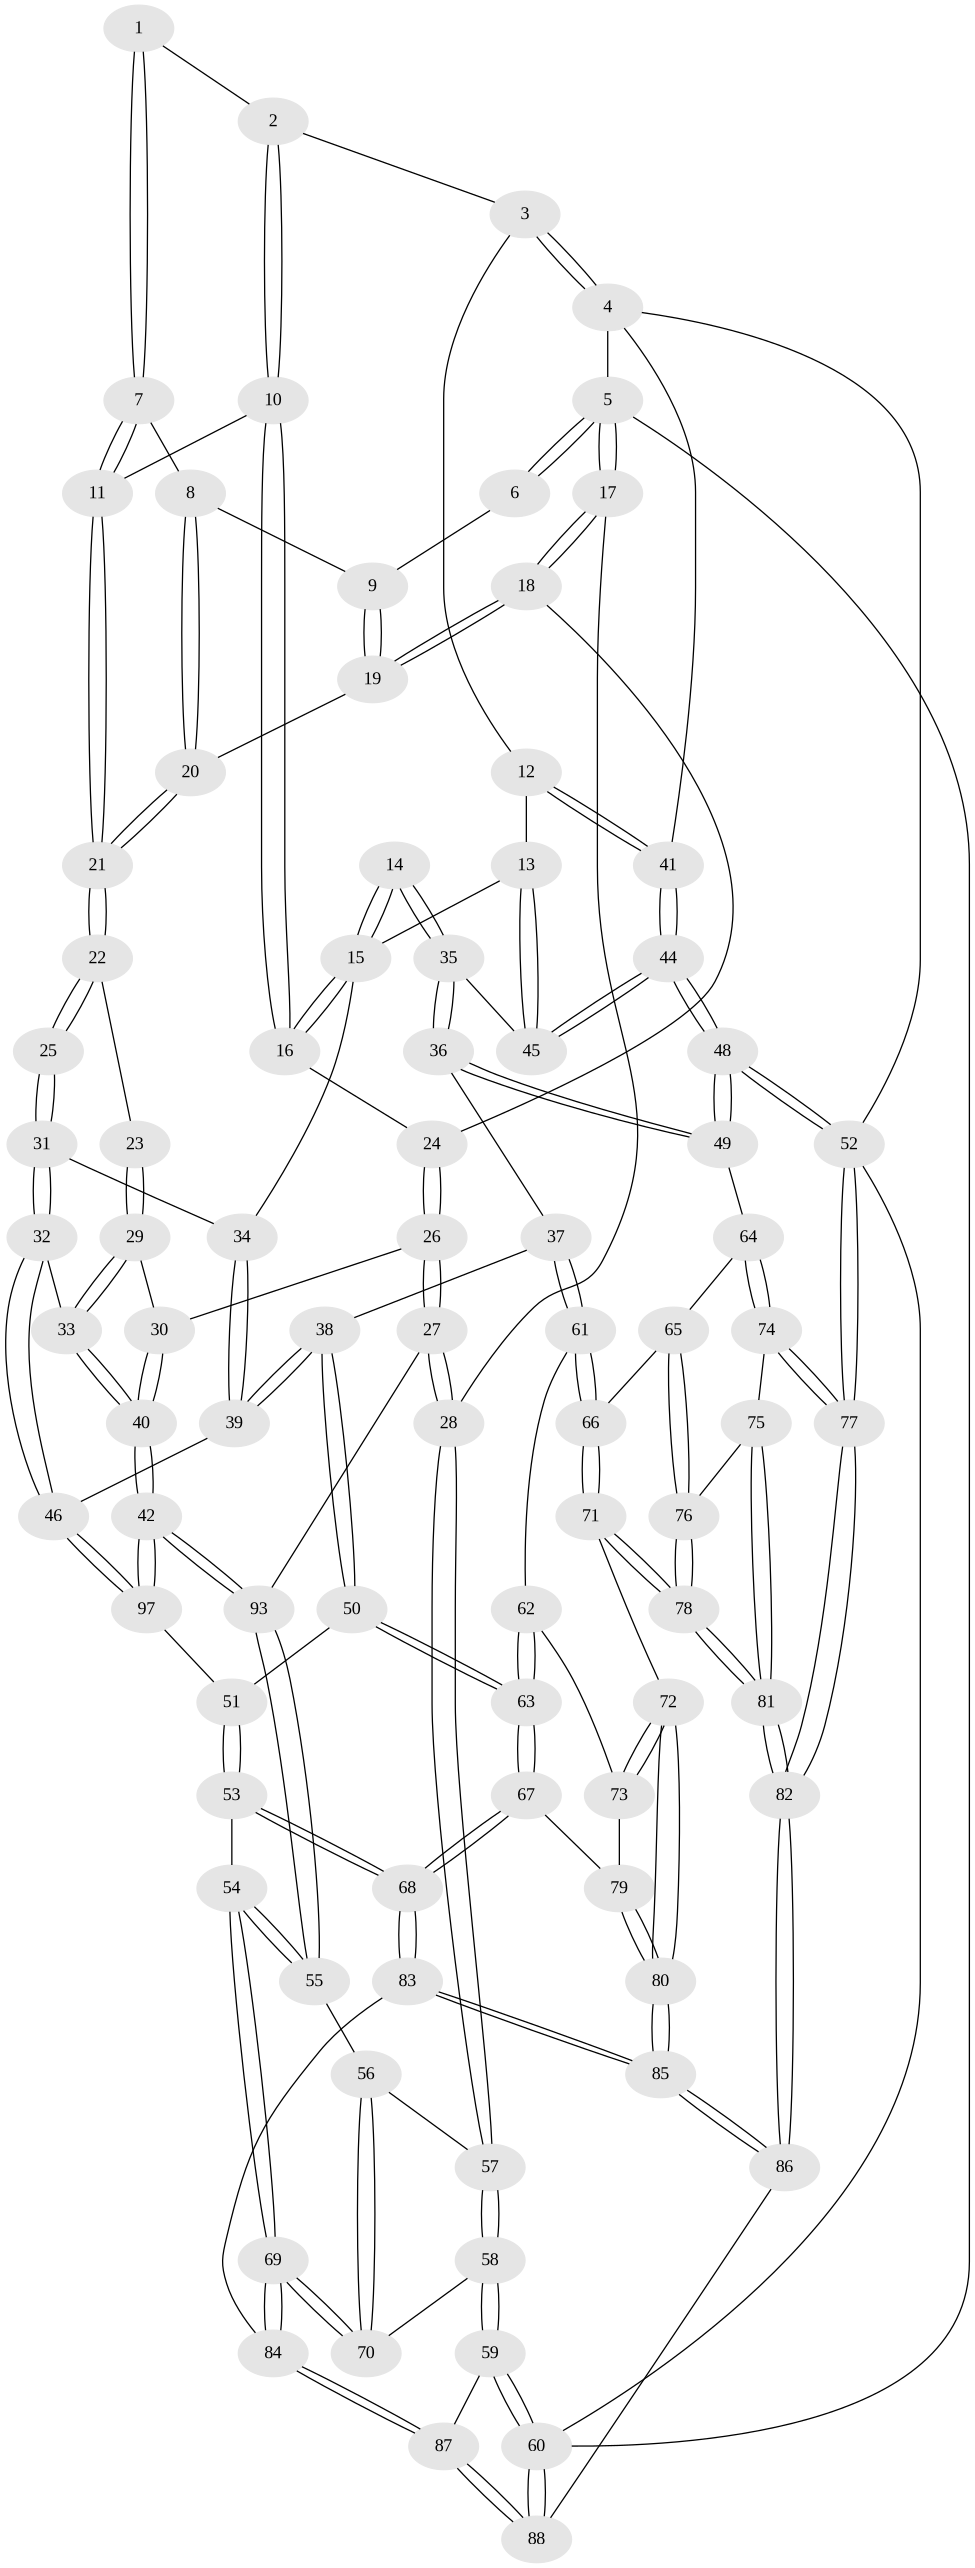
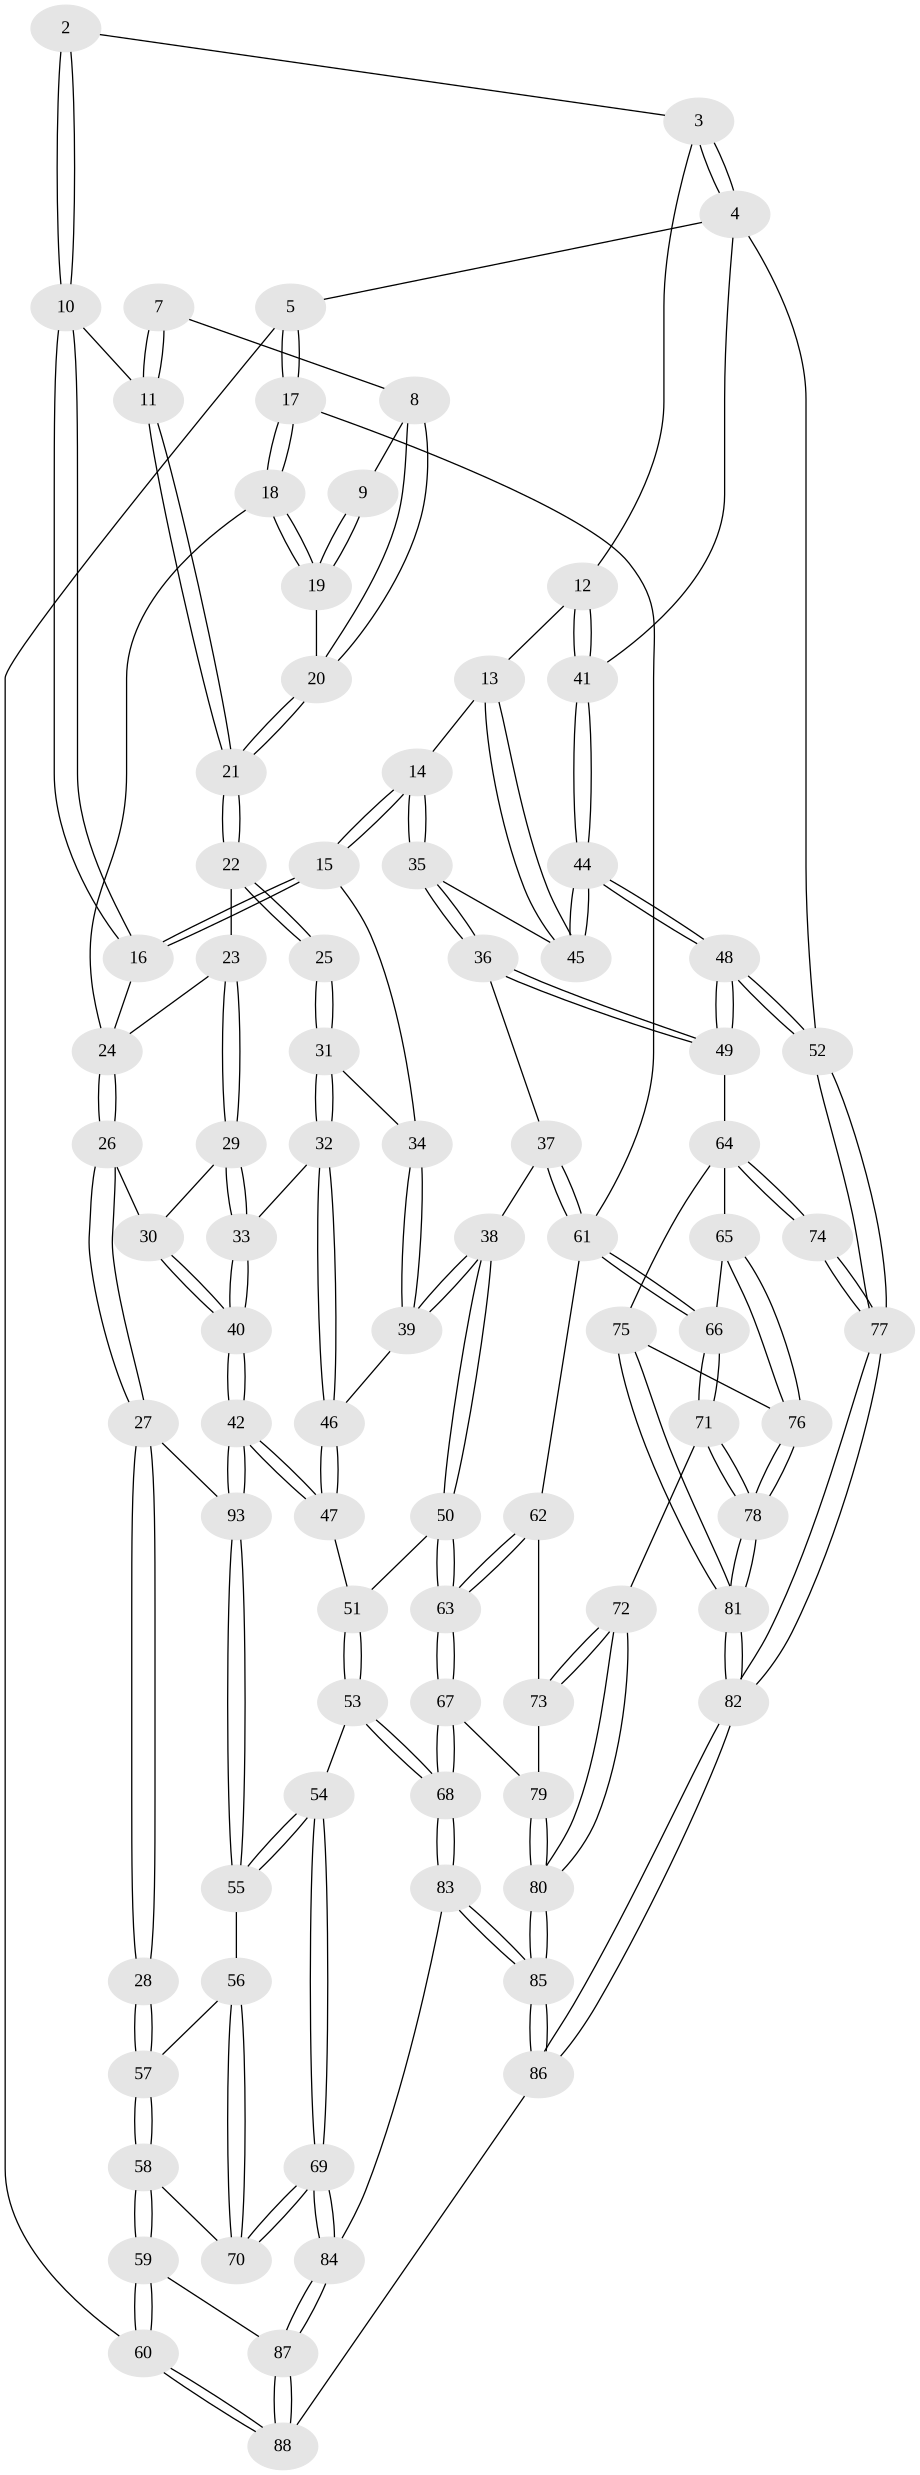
  graph {
    fontname="Liberation Serif"
    node [color=gray90 fontname="Liberation Serif" style=filled]
    edge [fontname="Liberation Serif"]
-   1
    2
    7
    3
    10
    8
    11
    4
    12
    16
    5
    41
    52
    13
-   6
    17
    60
    44
    77
    9
    18
    28
    88
    19
    20
    21
    24
    22
    14
    45
    15
    35
    34
    36
    39
    25
    31
    57
    26
    23
    29
    30
    33
    27
    32
    n46 [label=93]
    40
    55
    58
    42
    46
-   47 [label=97]
+   47
    37
    49
    38
    61
    64
    50
    62
    66
    51
    63
    48
    56
    53
    65
    74
    67
    54
    68
    82
    69
    83
    70
    84
    59
    87
    73
    71
    79
    76
    75
    78
    72
    80
    85
    81
    86
-   1 -- 2
-   1 -- 7
-   1 -- 7
    2 -- 3
    2 -- 10
    2 -- 10
    7 -- 8
    7 -- 11
    7 -- 11
    3 -- 4
    3 -- 4
    3 -- 12
    10 -- 11
    10 -- 16
    10 -- 16
    8 -- 9
    8 -- 20
    8 -- 20
    11 -- 21
    11 -- 21
    4 -- 5
    4 -- 41
    4 -- 52
    12 -- 41
    12 -- 41
    12 -- 13
    16 -- 24
-   5 -- 6
-   5 -- 6
    5 -- 17
    5 -- 17
    5 -- 60
    41 -- 44
    41 -- 44
-   52 -- 60
    52 -- 77
    52 -- 77
-   13 -- 15
+   13 -- 14
    13 -- 45
    13 -- 45
-   6 -- 9
    17 -- 18
    17 -- 18
-   17 -- 28
+   17 -- 61
    60 -- 88
    60 -- 88
    44 -- 45
    44 -- 45
    44 -- 48
    44 -- 48
    77 -- 82
    77 -- 82
    9 -- 19
    9 -- 19
    18 -- 19
    18 -- 19
    18 -- 24
    28 -- 57
    28 -- 57
    19 -- 20
    20 -- 21
    20 -- 21
    21 -- 22
    21 -- 22
    24 -- 26
    24 -- 26
    22 -- 25
    22 -- 25
    22 -- 23
    14 -- 15
    14 -- 15
    14 -- 35
    14 -- 35
    15 -- 16
    15 -- 16
    15 -- 34
    35 -- 45
    35 -- 36
    35 -- 36
    34 -- 39
    34 -- 39
    36 -- 37
    36 -- 49
    36 -- 49
    39 -- 46
    25 -- 31
    25 -- 31
    31 -- 34
    31 -- 32
    31 -- 32
    57 -- 58
    57 -- 58
    26 -- 30
    26 -- 27
    26 -- 27
+   23 -- 24
    23 -- 29
    23 -- 29
    29 -- 30
    29 -- 33
    29 -- 33
    30 -- 40
    30 -- 40
    33 -- 40
    33 -- 40
    27 -- 28
    27 -- 28
    27 -- n46
    32 -- 33
    32 -- 46
    32 -- 46
    n46 -- 55
    n46 -- 55
    40 -- 42
    40 -- 42
    55 -- 56
    58 -- 70
    58 -- 59
    58 -- 59
    42 -- n46
    42 -- n46
    42 -- 47
    42 -- 47
    46 -- 47
    46 -- 47
    47 -- 51
    37 -- 38
    37 -- 61
    37 -- 61
    49 -- 64
    38 -- 39
    38 -- 39
    38 -- 50
    38 -- 50
    61 -- 62
    61 -- 66
    61 -- 66
    64 -- 65
    64 -- 74
    64 -- 74
    50 -- 51
    50 -- 63
    50 -- 63
    62 -- 63
    62 -- 63
    62 -- 73
    66 -- 71
    66 -- 71
    51 -- 53
    51 -- 53
    63 -- 67
    63 -- 67
    48 -- 52
    48 -- 52
    48 -- 49
    48 -- 49
    56 -- 57
    56 -- 70
    56 -- 70
    53 -- 54
    53 -- 68
    53 -- 68
    65 -- 66
    65 -- 76
    65 -- 76
    74 -- 77
    74 -- 77
-   74 -- 75
+   64 -- 75
    67 -- 68
    67 -- 68
    67 -- 79
    54 -- 55
    54 -- 55
    54 -- 69
    54 -- 69
    68 -- 83
    68 -- 83
    82 -- 86
    82 -- 86
    69 -- 70
    69 -- 70
    69 -- 84
    69 -- 84
    83 -- 84
    83 -- 85
    83 -- 85
    84 -- 87
    84 -- 87
    59 -- 60
    59 -- 60
    59 -- 87
    87 -- 88
    87 -- 88
    73 -- 79
    71 -- 78
    71 -- 78
    71 -- 72
    79 -- 80
    79 -- 80
    76 -- 78
    76 -- 78
    75 -- 76
    75 -- 81
    75 -- 81
    78 -- 81
    78 -- 81
    72 -- 73
    72 -- 73
    72 -- 80
    72 -- 80
    80 -- 85
    80 -- 85
    85 -- 86
    85 -- 86
    81 -- 82
    81 -- 82
    86 -- 88
  }
